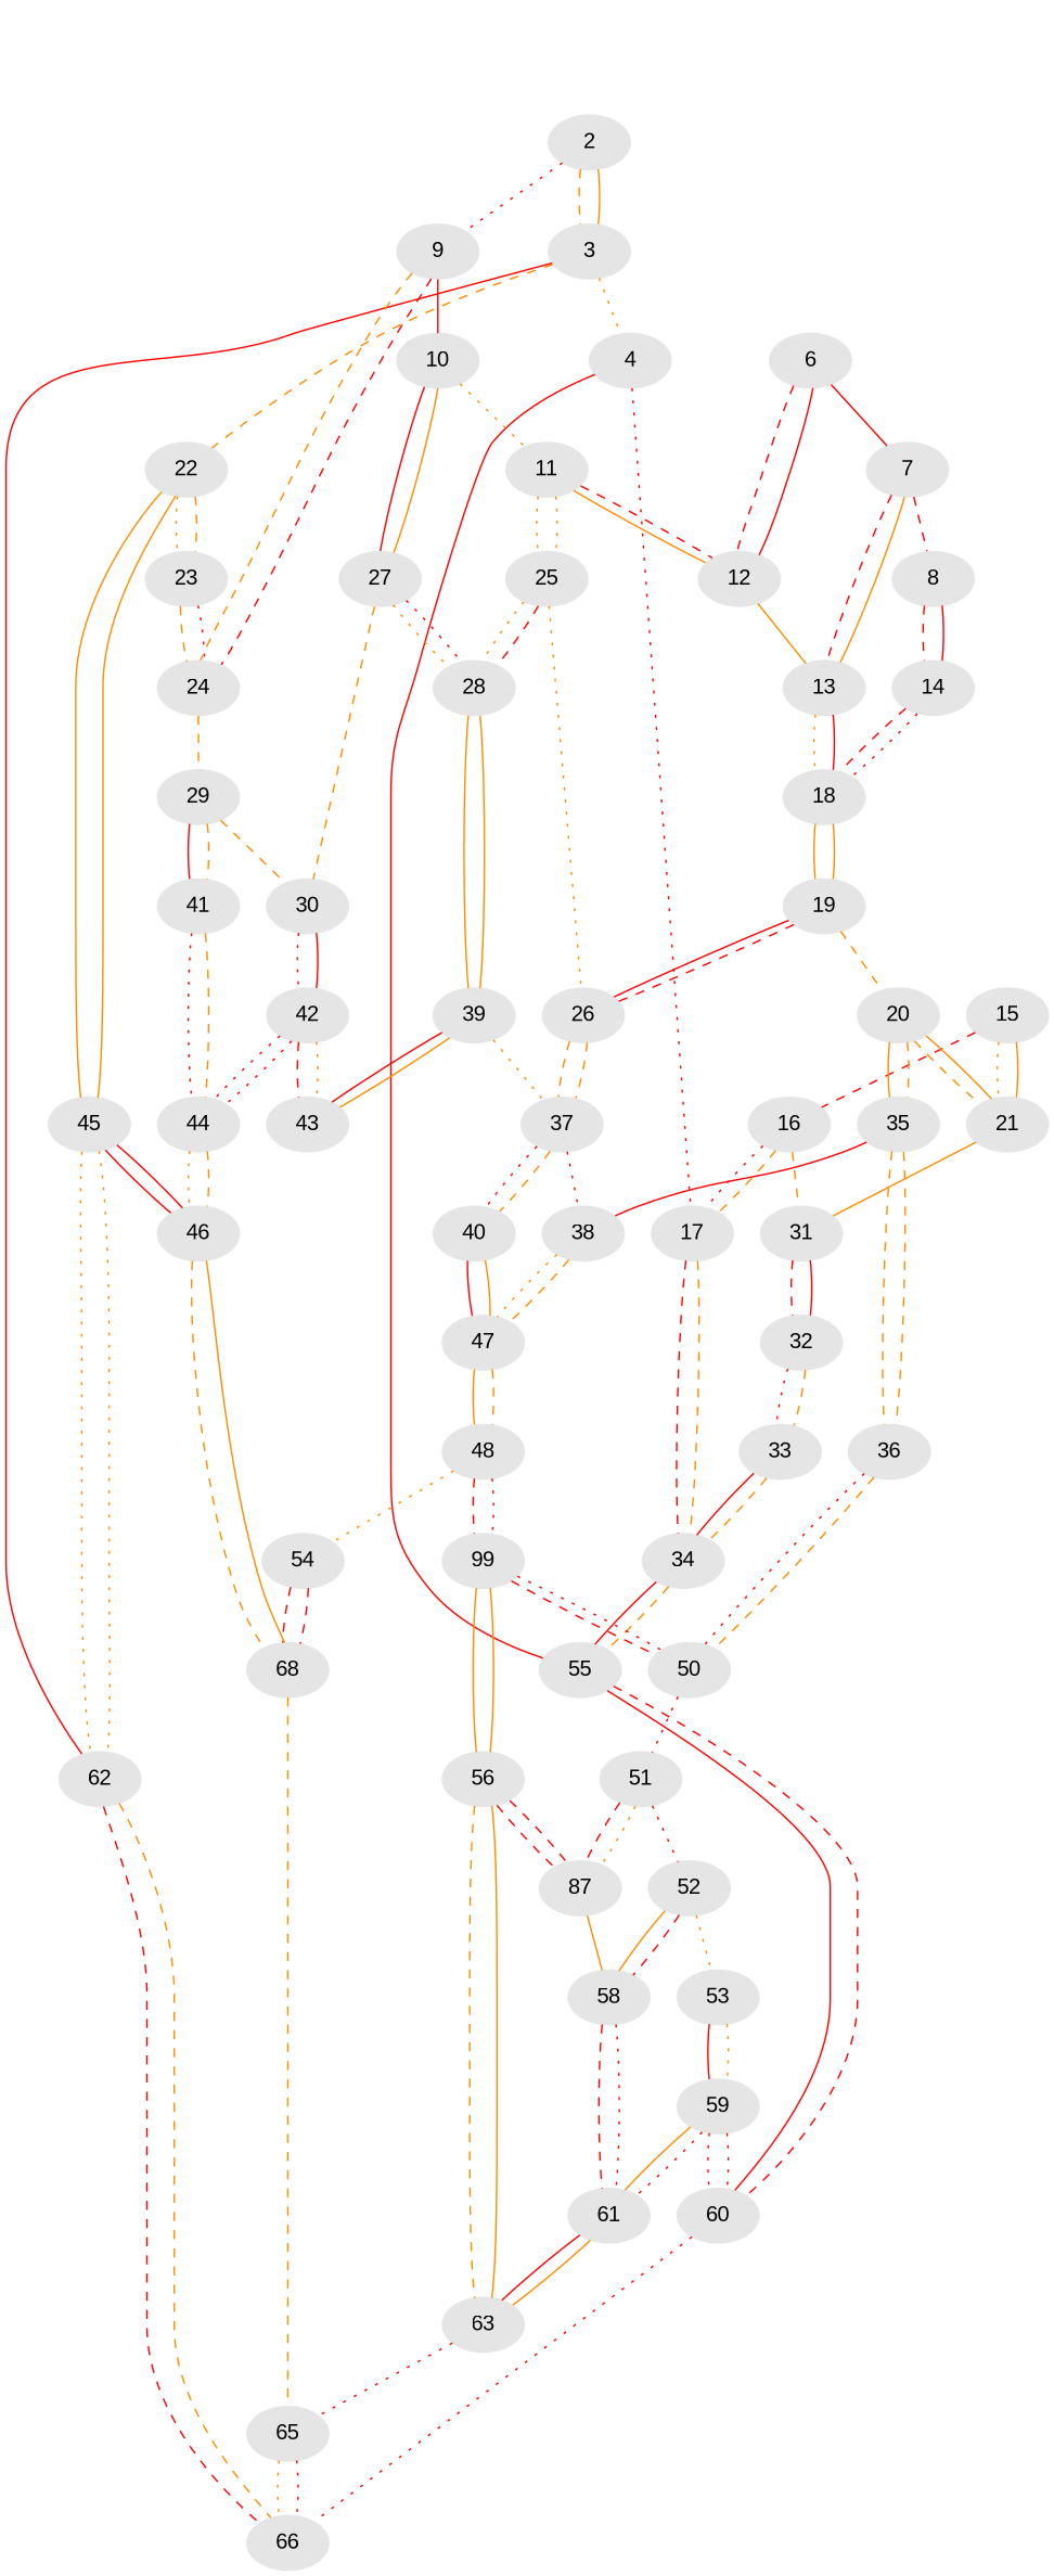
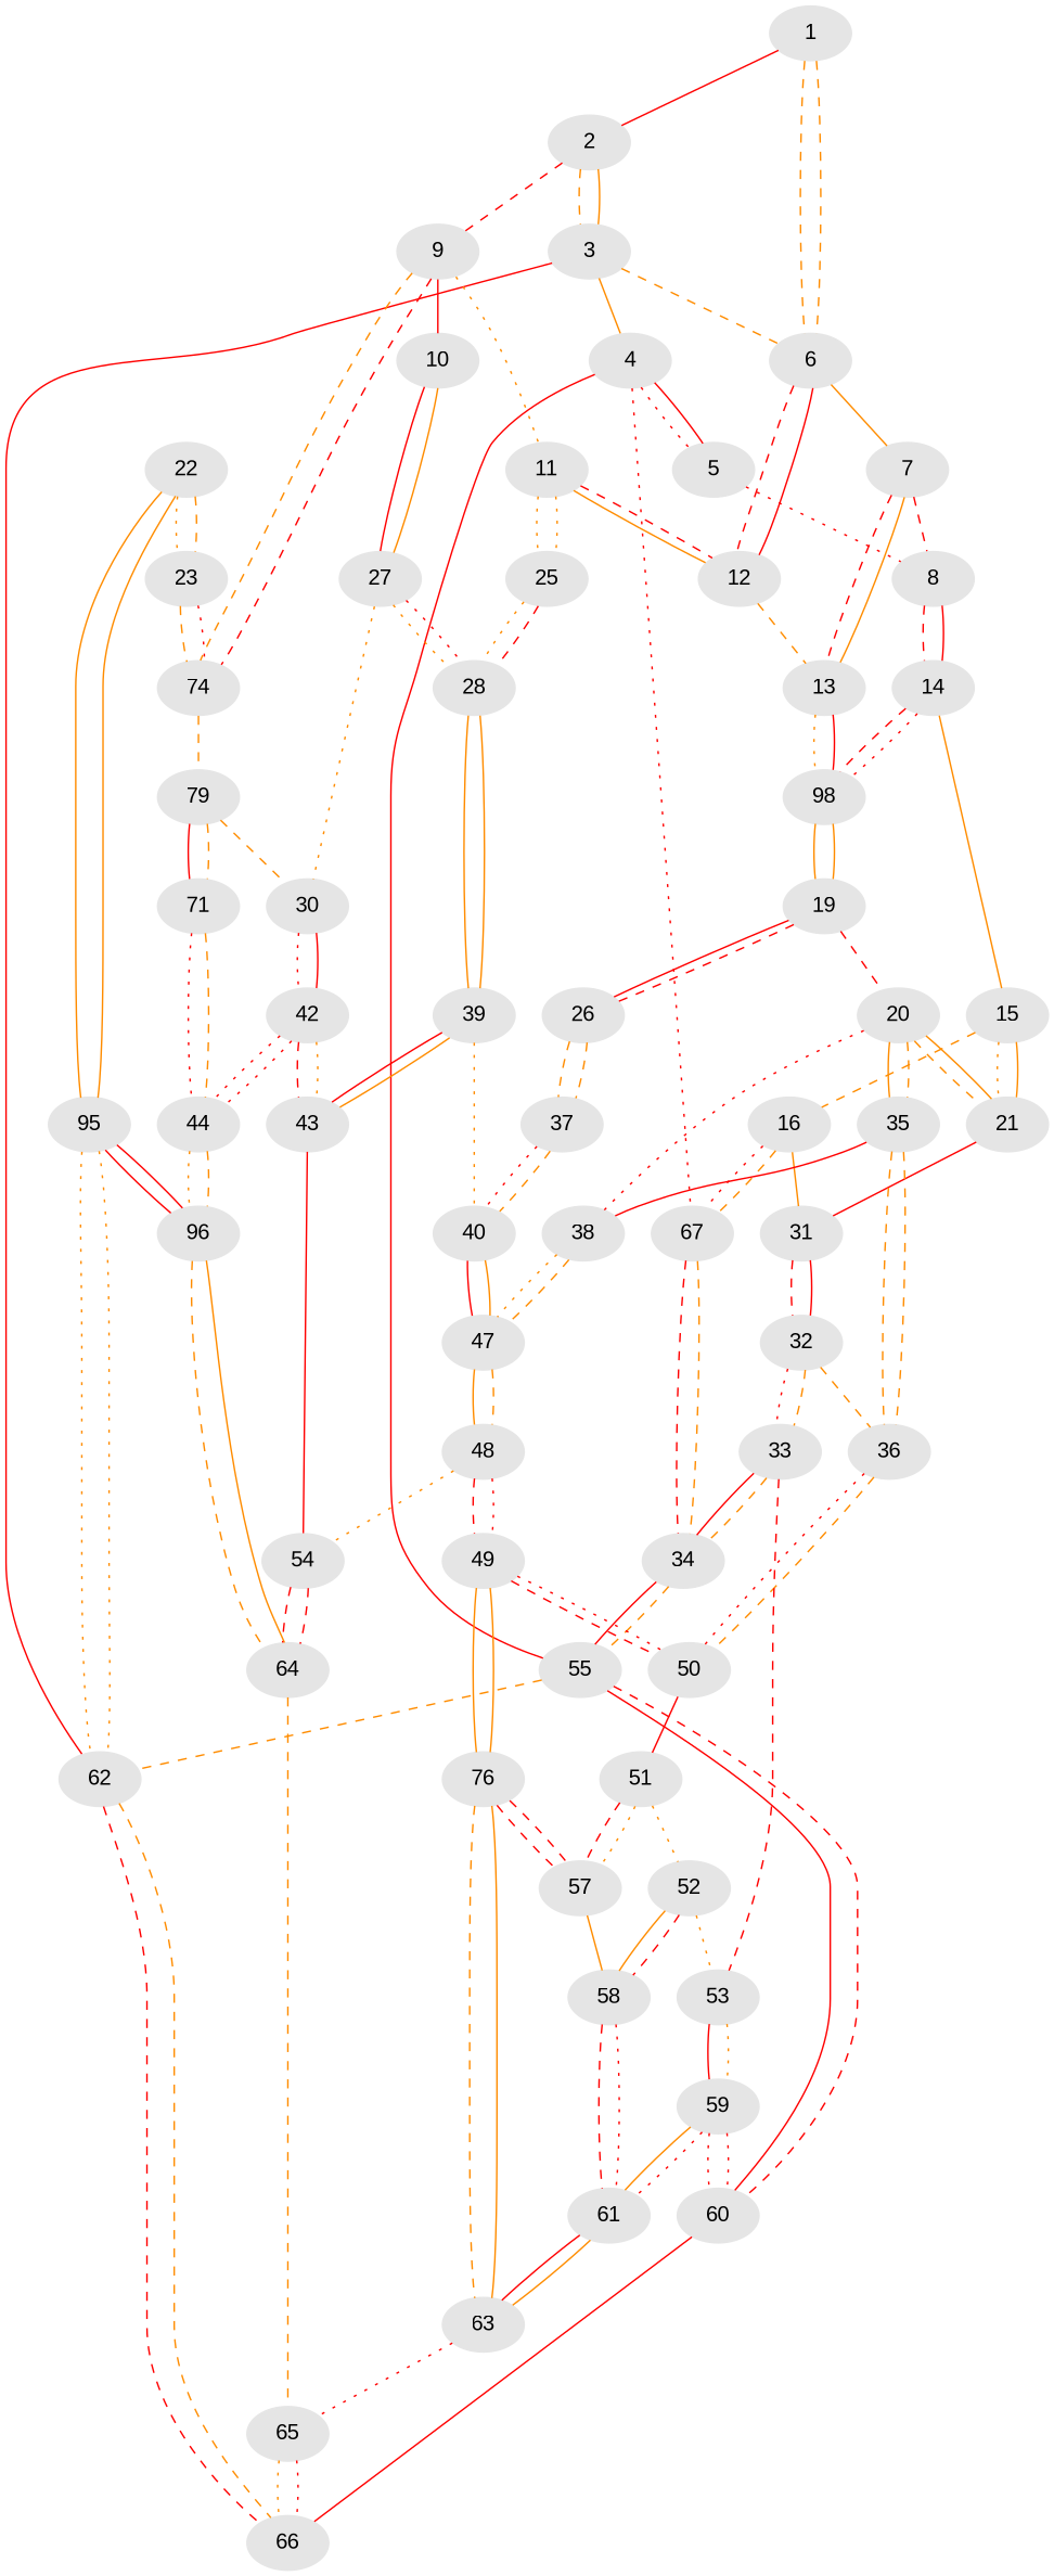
  graph {
    fontname="Liberation Sans"
    node [color=gray90 fontname="Liberation Sans" style=filled]
    edge [color=darkorange fontname="Liberation Sans" style=dashed]
+   1
    2
    6
    3
    9
    7
    12
    4
    22
    62
    10
-   24
-   17
+   24 [label=74]
+   5
+   17 [label=67]
    55
    23
-   45
+   45 [label=95]
    66
    8
    34
    60
    14
    13
-   18
+   18 [label=98]
    15
    11
    27
-   29
+   29 [label=79]
    25
    28
    30
    26
    19
    16
    21
    31
    32
    20
    35
    37
    36
    38
-   46
-   41
+   46 [label=96]
+   41 [label=71]
    44
    39
    40
    42
    43
    33
    53
    50
    59
    47
    51
    48
    54
-   64 [label=68]
+   64
    65
-   49 [label=99]
-   56
-   57 [label=87]
+   49
+   56 [label=76]
+   57
    63
    52
    58
    61
+   1 -- 2 [color=red style=solid]
+   1 -- 6
+   1 -- 6
    2 -- 3
    2 -- 3 [style=solid]
-   2 -- 9 [color=red style=dotted]
-   6 -- 7 [color=red style=solid]
+   2 -- 9 [color=red]
+   6 -- 7 [style=solid]
    6 -- 12 [color=red]
    6 -- 12 [color=red style=solid]
-   3 -- 4 [style=dotted]
-   3 -- 22
+   3 -- 4 [style=solid]
+   3 -- 6
    3 -- 62 [color=red style=solid]
    9 -- 10 [color=red style=solid]
    9 -- 24
    9 -- 24 [color=red]
    7 -- 8 [color=red]
    7 -- 13 [color=red]
    7 -- 13 [style=solid]
-   12 -- 13 [style=solid]
+   12 -- 13
+   4 -- 5 [color=red style=dotted]
+   4 -- 5 [color=red style=solid]
    4 -- 17 [color=red style=dotted]
    4 -- 55 [color=red style=solid]
    22 -- 23 [style=dotted]
    22 -- 23
    22 -- 45 [style=solid]
    22 -- 45 [style=solid]
    62 -- 66 [color=red]
    62 -- 66
-   10 -- 11 [style=dotted]
+   9 -- 11 [style=dotted]
    10 -- 27 [color=red style=solid]
    10 -- 27 [style=solid]
    24 -- 29
+   5 -- 8 [color=red style=dotted]
    17 -- 34 [color=red]
    17 -- 34
+   55 -- 62
    55 -- 60 [color=red style=solid]
    55 -- 60 [color=red]
    23 -- 24
    23 -- 24 [color=red style=dotted]
    45 -- 62 [style=dotted]
    45 -- 62 [style=dotted]
    45 -- 46 [color=red style=solid]
    45 -- 46 [color=red style=solid]
    8 -- 14 [color=red]
    8 -- 14 [color=red style=solid]
    34 -- 55 [color=red style=solid]
    34 -- 55
-   60 -- 66 [color=red style=dotted]
+   60 -- 66 [color=red style=solid]
    14 -- 18 [color=red]
    14 -- 18 [color=red style=dotted]
+   14 -- 15 [style=solid]
    13 -- 18 [style=dotted]
    13 -- 18 [color=red style=solid]
    18 -- 19 [style=solid]
    18 -- 19 [style=solid]
-   15 -- 16 [color=red]
+   15 -- 16
    15 -- 21 [style=dotted]
    15 -- 21 [style=solid]
    11 -- 12 [style=solid]
    11 -- 12 [color=red]
    11 -- 25 [style=dotted]
    11 -- 25 [style=dotted]
    27 -- 28 [style=dotted]
    27 -- 28 [color=red style=dotted]
-   27 -- 30
+   27 -- 30 [style=dotted]
    29 -- 30
    29 -- 41 [color=red style=solid]
    29 -- 41
    25 -- 28 [style=dotted]
    25 -- 28 [color=red]
-   25 -- 26 [style=dotted]
    28 -- 39 [style=solid]
    28 -- 39 [style=solid]
    30 -- 42 [color=red style=dotted]
    30 -- 42 [color=red style=solid]
    26 -- 37
    26 -- 37
    19 -- 26 [color=red style=solid]
    19 -- 26 [color=red]
-   19 -- 20
+   19 -- 20 [color=red]
    16 -- 17 [color=red style=dotted]
    16 -- 17
-   16 -- 31
-   21 -- 31 [style=solid]
+   16 -- 31 [style=solid]
+   21 -- 31 [color=red style=solid]
    31 -- 32 [color=red]
    31 -- 32 [color=red style=solid]
+   32 -- 36
    32 -- 33 [color=red style=dotted]
    32 -- 33
    20 -- 21
    20 -- 21 [style=solid]
    20 -- 35 [style=solid]
    20 -- 35
    35 -- 36
    35 -- 36
    35 -- 38 [color=red style=solid]
-   37 -- 38 [color=red style=dotted]
+   20 -- 38 [color=red style=dotted]
    37 -- 40 [color=red style=dotted]
    37 -- 40
    36 -- 50 [color=red style=dotted]
    36 -- 50
    38 -- 47 [style=dotted]
    38 -- 47
    46 -- 64
    46 -- 64 [style=solid]
    41 -- 44 [color=red style=dotted]
    41 -- 44
    44 -- 46 [style=dotted]
    44 -- 46
-   39 -- 37 [style=dotted]
+   39 -- 40 [style=dotted]
    39 -- 43 [color=red style=solid]
    39 -- 43 [style=solid]
    40 -- 47 [color=red style=solid]
    40 -- 47 [style=solid]
    42 -- 44 [color=red style=dotted]
    42 -- 44 [color=red style=dotted]
    42 -- 43 [color=red]
    42 -- 43 [style=dotted]
+   43 -- 54 [color=red style=solid]
    33 -- 34 [color=red style=solid]
    33 -- 34
+   33 -- 53 [color=red]
    53 -- 59 [color=red style=solid]
    53 -- 59 [style=dotted]
-   50 -- 51 [color=red style=dotted]
+   50 -- 51 [color=red style=solid]
    59 -- 60 [color=red style=dotted]
    59 -- 60 [color=red style=dotted]
    59 -- 61 [style=solid]
    59 -- 61 [color=red style=dotted]
    47 -- 48 [style=solid]
    47 -- 48
    51 -- 57 [color=red]
    51 -- 57 [style=dotted]
-   51 -- 52 [color=red style=dotted]
+   51 -- 52 [style=dotted]
    48 -- 54 [style=dotted]
    48 -- 49 [color=red]
    48 -- 49 [color=red style=dotted]
    54 -- 64 [color=red]
    54 -- 64 [color=red]
    64 -- 65
    65 -- 66 [style=dotted]
    65 -- 66 [color=red style=dotted]
    49 -- 50 [color=red]
    49 -- 50 [color=red style=dotted]
    49 -- 56 [style=solid]
    49 -- 56 [style=solid]
    56 -- 57 [color=red]
    56 -- 57 [color=red]
    56 -- 63
    56 -- 63 [style=solid]
    57 -- 58 [style=solid]
    63 -- 65 [color=red style=dotted]
    52 -- 53 [style=dotted]
    52 -- 58 [style=solid]
    52 -- 58 [color=red]
    58 -- 61 [color=red]
    58 -- 61 [color=red style=dotted]
    61 -- 63 [color=red style=solid]
    61 -- 63 [style=solid]
  }
